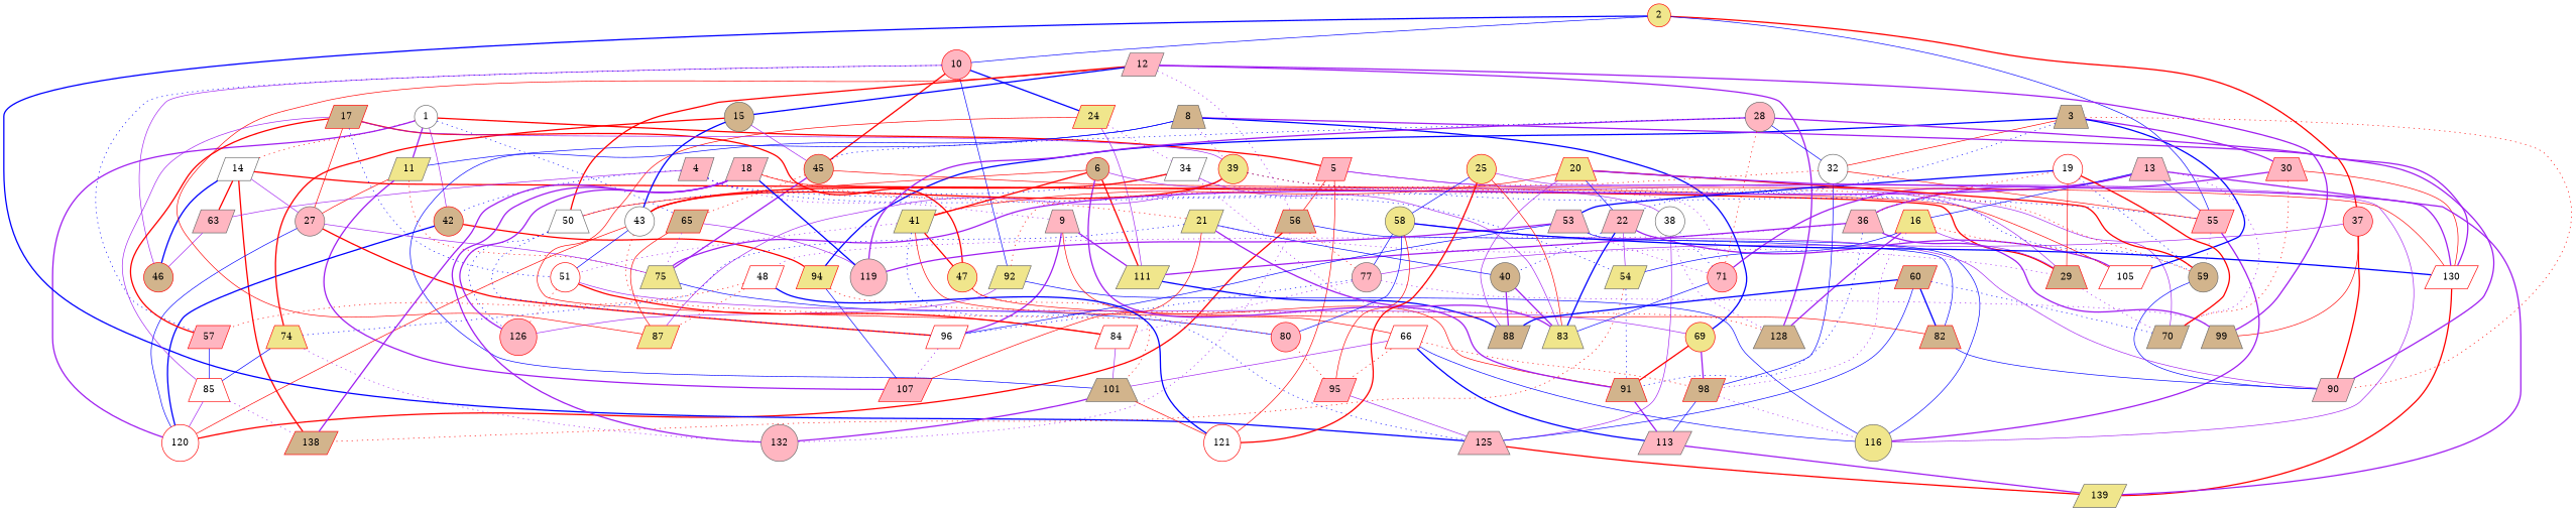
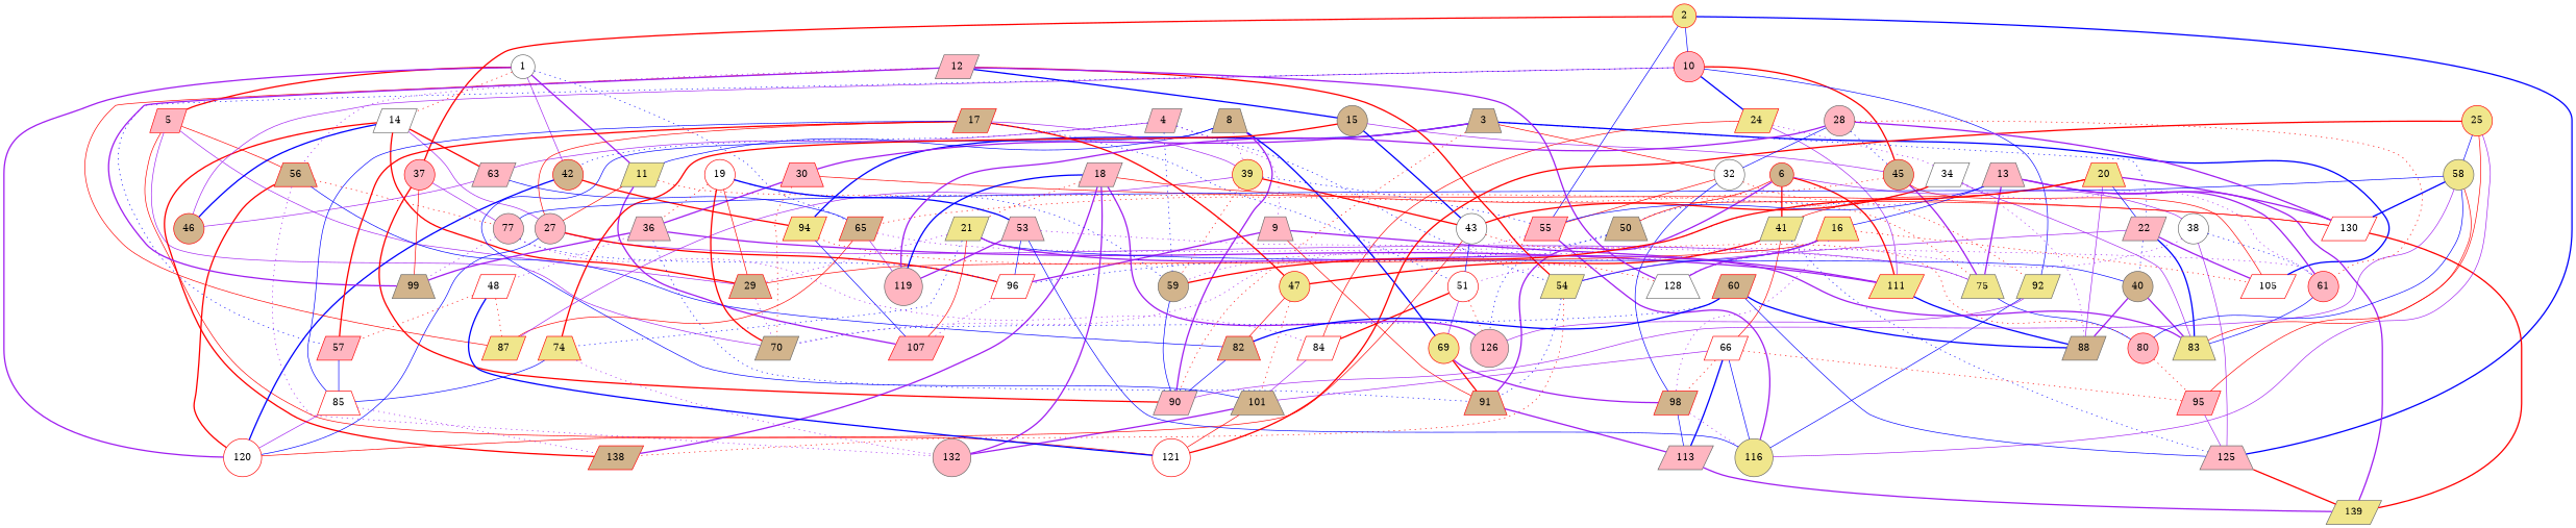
  graph {
    node [color=red fillcolor=lightpink shape=parallelogram style=filled]
    edge [color=purple style=solid]
    1 [color=gray40 fillcolor=white shape=circle super="+23"]
    5 [super="+31"]
    11 [color=gray40 fillcolor=khaki super="+93"]
    14 [color=gray40 fillcolor=white super="+97"]
    42 [fillcolor=tan shape=circle]
    65 [fillcolor=tan super="+79"]
    120 [fillcolor=white shape=circle super="+122"]
    29 [fillcolor=tan shape=trapezium super="+86"]
    56 [fillcolor=tan shape=trapezium super="+104"]
    70 [color=gray40 fillcolor=tan super="+123"]
    121 [fillcolor=white shape=circle]
    27 [color=gray40 shape=circle super="+35"]
    75 [color=gray40 fillcolor=khaki shape=trapezium super="+135"]
    107
    n15 [color=gray40 label=63]
    46 [fillcolor=tan shape=circle]
    138 [fillcolor=tan]
    94 [fillcolor=khaki]
    87 [fillcolor=khaki super="+140"]
    119 [color=gray40 shape=circle]
    10 [shape=circle super="+52"]
    24 [fillcolor=khaki super="+26"]
    45 [fillcolor=tan shape=circle super="+144"]
    57
    92 [color=gray40 fillcolor=khaki]
    2 [fillcolor=khaki shape=circle]
    37 [shape=circle]
    55 [super="+78"]
    125 [color=gray40 shape=trapezium super="+131"]
    90 [color=gray40 super="+136"]
    99 [color=gray40 fillcolor=tan shape=trapezium]
    77 [color=gray40 shape=circle super="+145"]
    59 [color=gray40 fillcolor=tan shape=circle super="+143"]
    116 [color=gray40 fillcolor=khaki shape=circle super="+124"]
    139 [color=gray40 fillcolor=khaki]
    3 [color=gray40 fillcolor=tan shape=trapezium super="+7"]
    22 [color=gray40 super="+133"]
    30 [shape=trapezium]
    32 [color=gray40 fillcolor=white shape=circle super="+76"]
    105 [fillcolor=white]
    54 [color=gray40 fillcolor=khaki super="+118"]
    40 [color=gray40 fillcolor=tan shape=circle]
    83 [color=gray40 fillcolor=khaki shape=trapezium super="+102"]
    130 [fillcolor=white super="+134"]
    36 [color=gray40 shape=trapezium super="+146"]
    98 [fillcolor=tan super="+127"]
-   128 [color=gray40 fillcolor=tan shape=trapezium]
+   128 [color=gray40 fillcolor=white shape=trapezium]
    4 [color=gray40 super="+109"]
    9 [color=gray40 shape=trapezium]
    91 [fillcolor=tan shape=trapezium super="+137"]
-   111 [color=gray40 fillcolor=khaki]
+   111 [fillcolor=khaki]
    96 [fillcolor=white super="+141"]
    41 [color=gray40 fillcolor=khaki super="+112"]
    47 [fillcolor=khaki shape=circle]
    51 [fillcolor=white shape=circle super="+115"]
    66 [fillcolor=white super="+73"]
    34 [color=gray40 fillcolor=white super="+114"]
    84 [fillcolor=white]
    132 [color=gray40 shape=circle]
    82 [fillcolor=tan shape=trapezium]
    6 [fillcolor=tan shape=circle]
    38 [color=gray40 fillcolor=white shape=circle]
-   50 [color=gray40 fillcolor=white shape=trapezium]
-   61 [shape=circle super="+117" label=71]
-   126 [shape=circle]
+   50 [color=gray40 fillcolor=tan shape=trapezium]
+   61 [shape=circle super="+117"]
+   126 [color=gray40 shape=circle]
    113 [color=gray40]
    88 [color=gray40 fillcolor=tan super="+129"]
    8 [color=gray40 fillcolor=tan shape=trapezium super="+67"]
    39 [fillcolor=khaki shape=circle super="+103"]
    69 [fillcolor=khaki shape=circle]
    101 [color=gray40 fillcolor=tan shape=trapezium super="+142"]
    43 [color=gray40 fillcolor=white shape=circle super="+64"]
    85 [fillcolor=white shape=trapezium super="+106"]
    80 [shape=circle]
    12 [color=gray40 super="+89"]
    15 [color=gray40 fillcolor=tan shape=circle]
    74 [fillcolor=khaki shape=trapezium]
    13 [color=gray40 shape=trapezium super="+110"]
    16 [fillcolor=khaki shape=trapezium super="+68"]
    17 [fillcolor=tan super="+71"]
    18 [color=gray40 super="+81"]
    21 [color=gray40 fillcolor=khaki super="+62"]
    19 [fillcolor=white shape=circle super="+72"]
    53 [color=gray40 shape=trapezium super="+108"]
    48 [fillcolor=white]
    20 [fillcolor=khaki shape=trapezium super="+100"]
    58 [color=gray40 fillcolor=khaki shape=circle super="+63"]
    95
    25 [fillcolor=khaki shape=circle]
    28 [color=gray40 shape=circle super="+49"]
    60 [fillcolor=tan]
    1 -- 5 [color=red style=bold]
    1 -- 11 [style=bold]
    1 -- 14 [color=red style=dotted]
    1 -- 42
    1 -- 65 [color=blue style=dotted]
    1 -- 120 [style=bold]
    5 -- 29
    5 -- 56 [color=red]
    5 -- 70
    5 -- 121 [color=red]
    11 -- 27 [color=red]
    11 -- 75 [color=red style=dotted]
    11 -- 107 [style=bold]
    14 -- 29 [color=red style=bold]
    14 -- 27
    14 -- n15 [color=red style=bold]
    14 -- 46 [color=blue style=bold]
    14 -- 138 [color=red style=bold]
    42 -- 120 [color=blue style=bold]
    42 -- 94 [color=red style=bold]
    65 -- 75 [style=dotted]
    65 -- 87 [color=red]
    65 -- 119
    29 -- 70 [style=dotted]
    56 -- 120 [color=red style=bold]
    56 -- 77 [color=red style=dotted]
    56 -- 132 [style=dotted]
    56 -- 82 [color=blue]
    27 -- 120 [color=blue]
    27 -- 75
    27 -- 96 [color=red style=bold]
    75 -- 80 [color=blue]
+   n15 -- 65 [color=blue]
    n15 -- 46
    94 -- 107 [color=blue]
    94 -- 128 [color=red style=dotted]
    10 -- 46
    10 -- 24 [color=blue style=bold]
    10 -- 45 [color=red style=bold]
    10 -- 57 [color=blue style=dotted]
    10 -- 92 [color=blue]
    24 -- 111
    24 -- 34 [style=dotted]
    24 -- 84 [color=red]
    45 -- 65 [color=red style=dotted]
    45 -- 75 [style=bold]
    45 -- 105 [color=red]
    57 -- 85 [color=blue]
    92 -- 116 [color=blue]
    92 -- 126
    2 -- 10 [color=blue]
    2 -- 37 [color=red style=bold]
    2 -- 55 [color=blue]
    2 -- 125 [color=blue style=bold]
    37 -- 90 [color=red style=bold]
    37 -- 99 [color=red]
    37 -- 77
    55 -- 59 [style=dotted]
    55 -- 116 [style=bold]
    125 -- 139 [color=red style=bold]
    77 -- 99 [style=dotted]
    77 -- 96 [color=blue style=dotted]
    77 -- 84 [style=dotted]
    59 -- 90 [color=blue]
    3 -- 94 [color=blue style=bold]
    3 -- 90 [color=red style=dotted]
    3 -- 22 [color=blue style=dotted]
    3 -- 30 [style=bold]
    3 -- 32 [color=red]
    3 -- 105 [color=blue style=bold]
    22 -- 105 [style=bold]
    22 -- 54
    22 -- 40 [color=blue style=dotted]
    22 -- 83 [color=blue style=bold]
    30 -- 70 [color=red style=dotted]
    30 -- 130 [color=red]
    30 -- 36 [style=bold]
    32 -- 92 [color=red style=dotted]
    32 -- 55 [color=red]
    32 -- 98 [color=blue]
    54 -- 138 [color=red style=dotted]
    54 -- 91 [color=blue style=dotted]
    40 -- 83 [style=bold]
    40 -- 88 [style=bold]
    130 -- 139 [color=red style=bold]
    36 -- 99 [style=bold]
    36 -- 91 [color=blue style=dotted]
    36 -- 111 [style=bold]
    36 -- 48 [style=dotted]
    98 -- 116 [style=dotted]
    98 -- 113 [color=blue]
    4 -- 42 [color=blue style=dotted]
    4 -- n15
    4 -- 59 [color=blue style=dotted]
    4 -- 54 [color=blue style=dotted]
    4 -- 9 [style=dotted]
    9 -- 91 [color=red]
    9 -- 111 [style=bold]
    9 -- 96 [style=bold]
    91 -- 113 [style=bold]
    111 -- 88 [color=blue style=bold]
    96 -- 107 [style=dotted]
    41 -- 125 [color=blue style=dotted]
    41 -- 47 [color=red style=bold]
    41 -- 51 [style=dotted]
    41 -- 66 [color=red]
    47 -- 82 [color=red]
    47 -- 101 [color=red style=dotted]
    51 -- 84 [color=red style=bold]
    51 -- 126 [color=red style=dotted]
    51 -- 69
    66 -- 116 [color=blue]
    66 -- 98 [color=red style=dotted]
    66 -- 113 [color=blue style=bold]
    66 -- 101
    66 -- 95 [color=red style=dotted]
    34 -- 83
    34 -- 50 [color=blue style=dotted]
    34 -- 61 [style=dotted]
    34 -- 88 [style=dotted]
    34 -- 43 [color=red style=bold]
    84 -- 101
    82 -- 90 [color=blue]
    6 -- 91 [style=bold]
    6 -- 111 [color=red style=bold]
    6 -- 41 [color=red style=bold]
    6 -- 38
    6 -- 50 [color=red]
    38 -- 125
    38 -- 128 [style=dotted]
    38 -- 61 [color=blue style=dotted]
    50 -- 96 [color=blue style=dotted]
    50 -- 126 [color=blue style=dotted]
    61 -- 83 [color=blue]
    113 -- 139 [style=bold]
    8 -- 11 [color=blue weight=2]
    8 -- 90 [style=bold]
    8 -- 39 [style=dotted]
    8 -- 69 [color=blue style=bold]
    8 -- 101 [color=blue]
    39 -- 87
    39 -- 55 [color=blue style=dotted]
    39 -- 59 [color=red style=dotted]
    39 -- 43 [color=red style=bold]
    69 -- 98 [style=bold]
    69 -- 91 [color=red style=bold]
    101 -- 121 [color=red]
    101 -- 132 [style=bold]
    43 -- 120 [color=red]
    43 -- 51 [color=blue]
    43 -- 80 [color=red style=dotted]
    85 -- 120
    85 -- 138 [style=dotted]
    80 -- 95 [color=red style=dotted]
    12 -- 56 [style=dotted]
    12 -- 87 [color=red]
    12 -- 99 [style=bold]
-   12 -- 50 [color=red style=bold]
+   12 -- 54 [color=red style=bold]
    12 -- 128 [style=bold]
    12 -- 15 [color=blue style=bold]
    15 -- 45
    15 -- 43 [color=blue style=bold]
    15 -- 74 [color=red style=bold]
    74 -- 132 [style=dotted]
    74 -- 85 [color=blue]
    13 -- 70 [style=dotted]
    13 -- 75 [style=bold]
    13 -- 55 [color=blue]
    13 -- 139 [style=bold]
    13 -- 61 [style=bold]
    13 -- 16 [color=blue]
-   16 -- 29
+   16 -- 29 [color=red]
    16 -- 105 [color=red style=dotted]
    16 -- 54 [color=blue]
    16 -- 98 [style=dotted]
    16 -- 128 [style=bold]
    17 -- 27 [color=red]
    17 -- 57 [color=red style=bold]
    17 -- 47 [color=red style=bold]
    17 -- 51 [color=blue style=dotted]
    17 -- 39
-   17 -- 85
+   17 -- 85 [color=blue]
    18 -- 138 [style=bold]
    18 -- 119 [color=blue style=bold]
    18 -- 130 [color=red]
    18 -- 132 [style=bold]
    18 -- 126 [style=bold]
    18 -- 21 [color=red style=dotted]
    21 -- 29 [style=dotted]
    21 -- 107 [color=red]
    21 -- 40 [color=blue]
    21 -- 83 [style=bold]
    21 -- 74 [color=blue style=dotted]
    19 -- 29 [color=red]
    19 -- 70 [color=red style=bold]
    19 -- 59 [color=blue style=dotted]
    19 -- 36 [color=red style=dotted]
    19 -- 53 [color=blue style=bold weight=2]
    53 -- 119 [style=bold]
    53 -- 116 [color=blue]
    53 -- 96 [color=blue]
    53 -- 61 [style=dotted]
    48 -- 121 [color=blue style=bold]
    48 -- 87 [color=red style=dotted]
    48 -- 57 [color=red style=dotted]
    20 -- 59 [color=red style=bold]
    20 -- 22 [color=blue]
    20 -- 130 [style=bold]
    20 -- 41 [color=red]
    20 -- 88 [weight=2]
    58 -- 90
    58 -- 77 [color=blue]
    58 -- 130 [color=blue style=bold]
    58 -- 80 [color=blue]
    58 -- 95 [color=red]
    95 -- 125
    25 -- 121 [color=red style=bold]
    25 -- 116
    25 -- 83 [color=red]
    25 -- 58 [color=blue]
    28 -- 119 [style=bold]
    28 -- 45 [color=blue style=dotted]
    28 -- 32 [color=blue weight=2]
    28 -- 130 [style=bold]
    28 -- 61 [color=red style=dotted]
    60 -- 70 [color=blue style=dotted]
    60 -- 125 [color=blue]
    60 -- 82 [color=blue style=bold]
    60 -- 88 [color=blue style=bold]
  }
